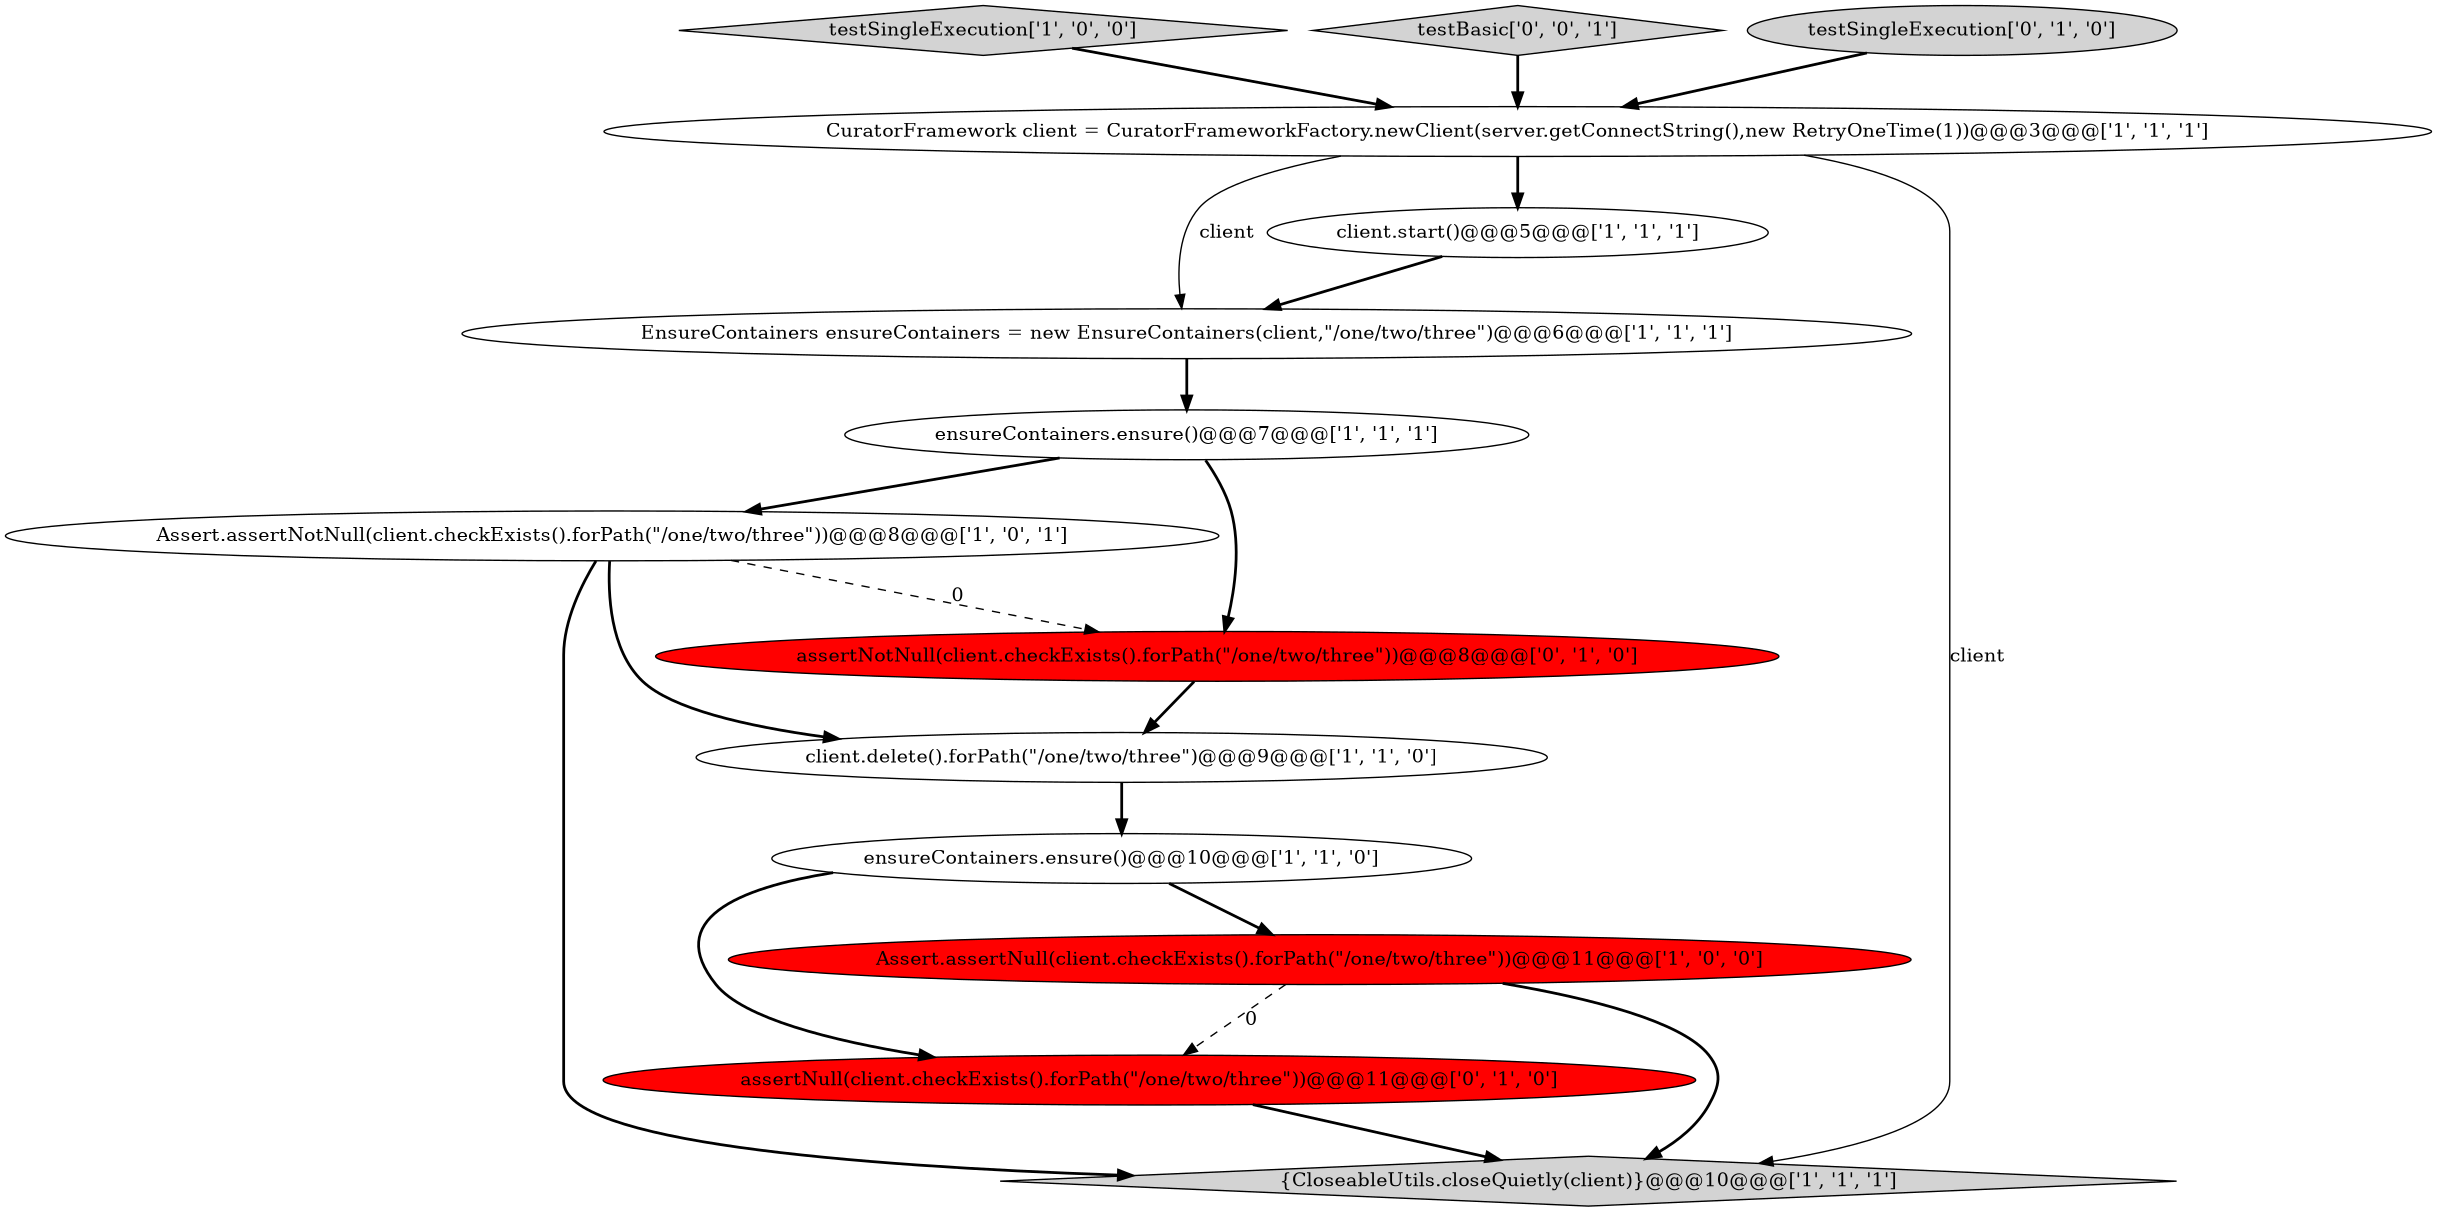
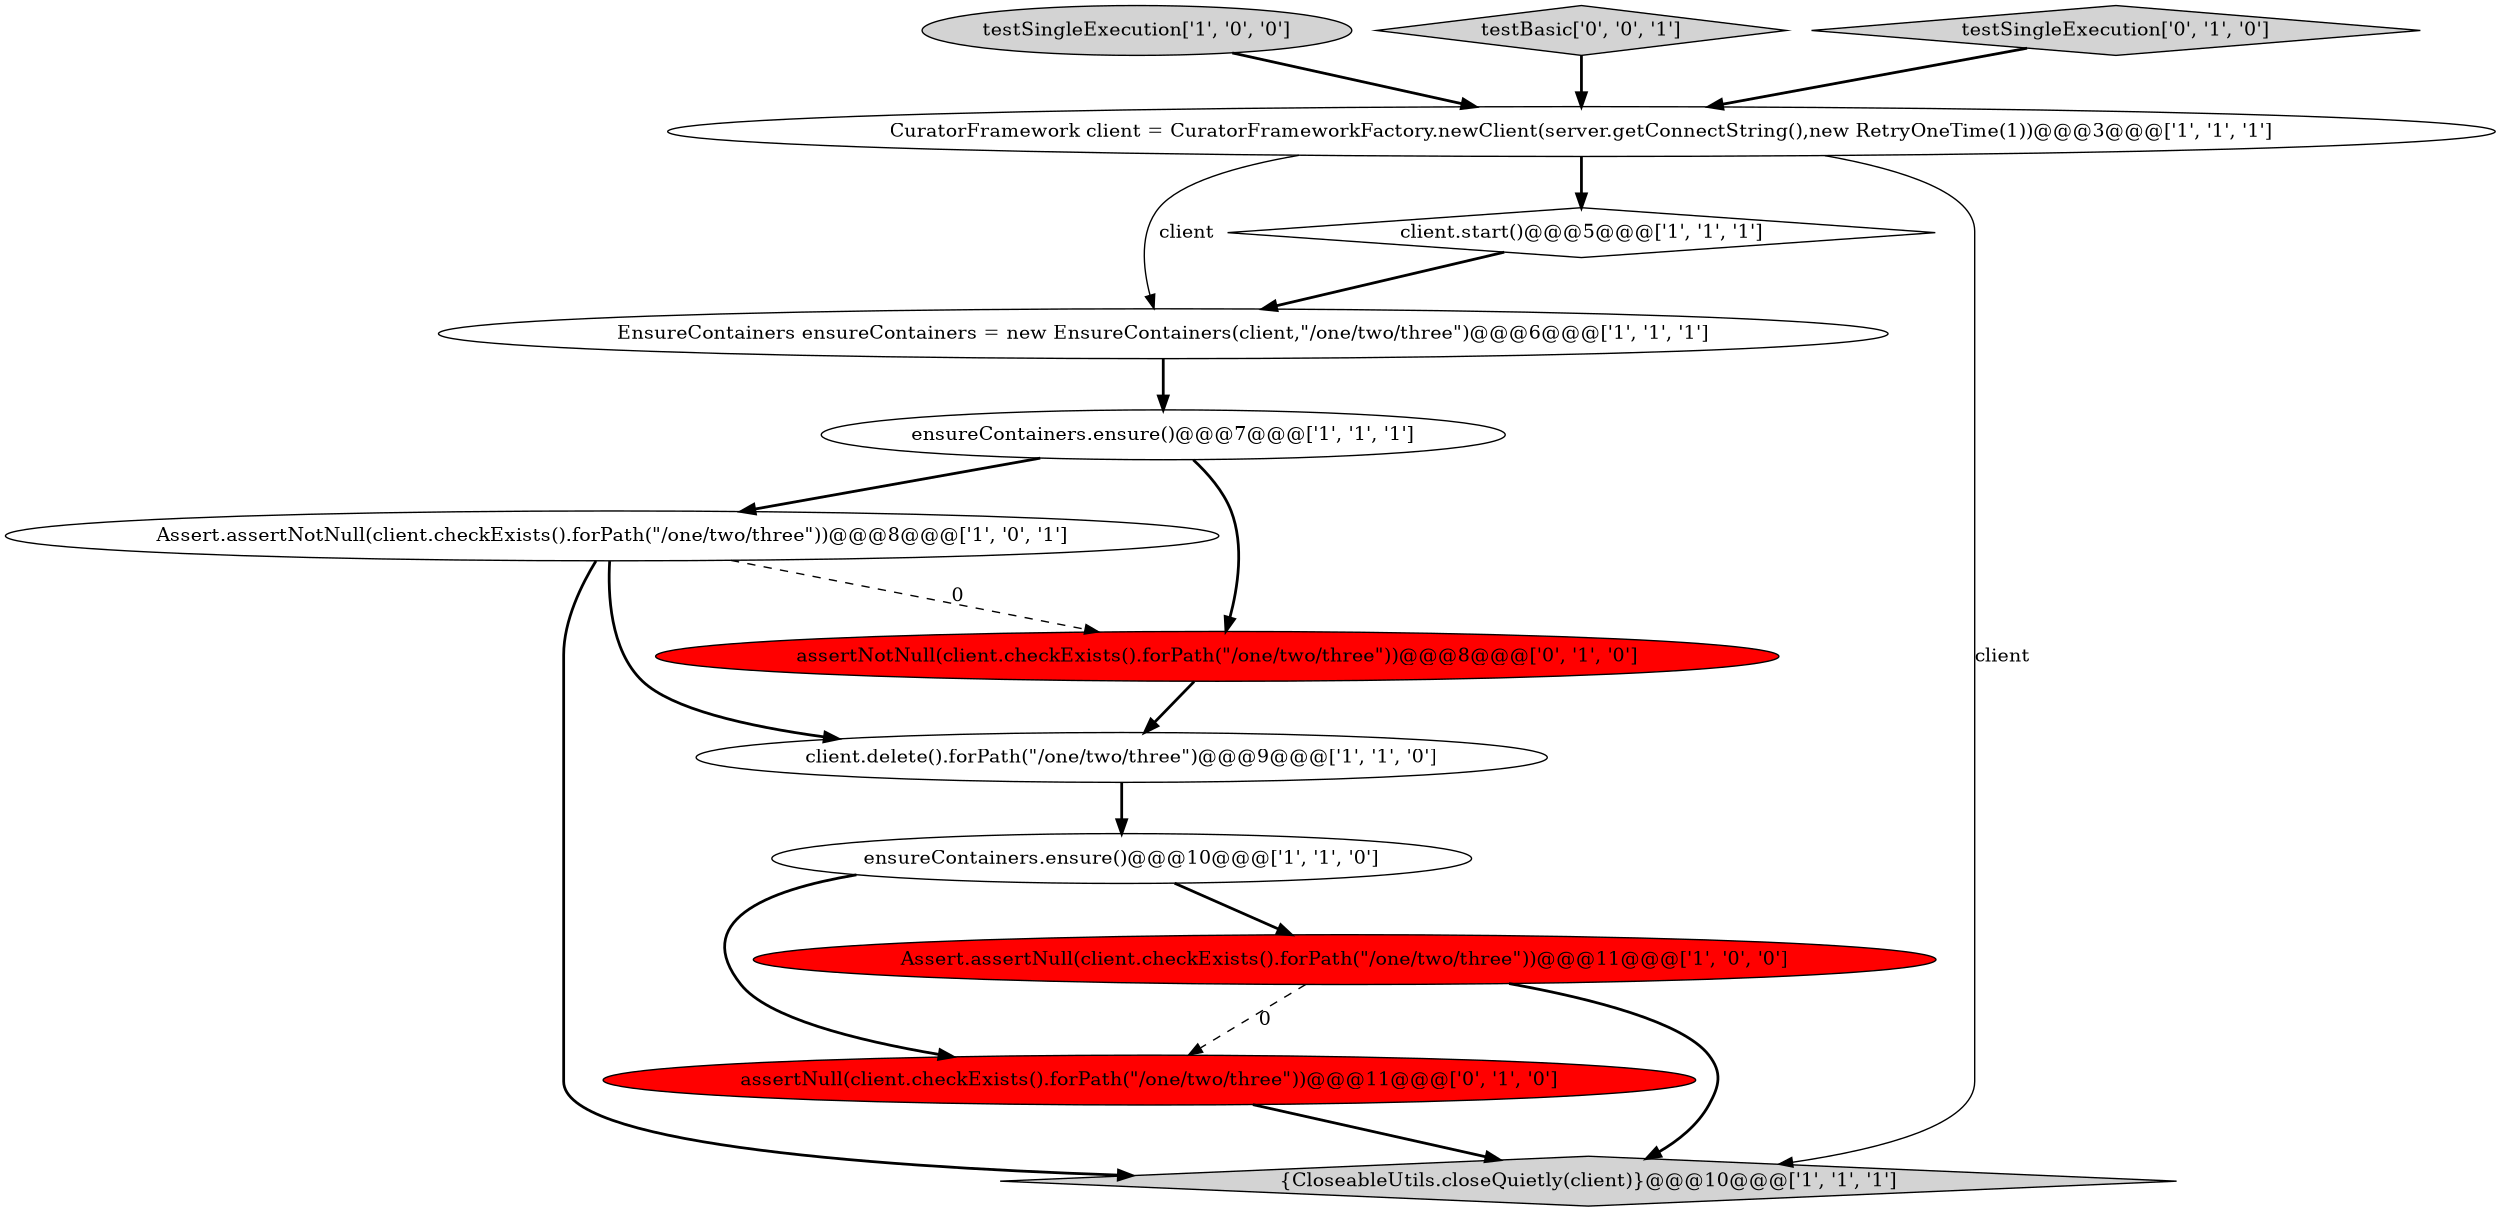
  digraph {
    node [fillcolor=white shape=ellipse style=filled]
    edge [style=bold]
-   n1 [fillcolor=lightgray label="testSingleExecution['1', '0', '0']" shape=diamond]
+   n1 [fillcolor=lightgray label="testSingleExecution['1', '0', '0']"]
    n2 [label="CuratorFramework client = CuratorFrameworkFactory.newClient(server.getConnectString(),new RetryOneTime(1))@@@3@@@['1', '1', '1']"]
    n3 [label="EnsureContainers ensureContainers = new EnsureContainers(client,\"/one/two/three\")@@@6@@@['1', '1', '1']"]
-   n4 [label="client.start()@@@5@@@['1', '1', '1']"]
+   n4 [label="client.start()@@@5@@@['1', '1', '1']" shape=diamond]
    n5 [fillcolor=lightgray label="{CloseableUtils.closeQuietly(client)}@@@10@@@['1', '1', '1']" shape=diamond]
    n6 [label="ensureContainers.ensure()@@@7@@@['1', '1', '1']"]
    n7 [fillcolor=red label="assertNotNull(client.checkExists().forPath(\"/one/two/three\"))@@@8@@@['0', '1', '0']"]
    n8 [label="Assert.assertNotNull(client.checkExists().forPath(\"/one/two/three\"))@@@8@@@['1', '0', '1']"]
    n9 [fillcolor=red label="assertNull(client.checkExists().forPath(\"/one/two/three\"))@@@11@@@['0', '1', '0']"]
    n10 [label="client.delete().forPath(\"/one/two/three\")@@@9@@@['1', '1', '0']"]
    n11 [label="ensureContainers.ensure()@@@10@@@['1', '1', '0']"]
    n12 [fillcolor=red label="Assert.assertNull(client.checkExists().forPath(\"/one/two/three\"))@@@11@@@['1', '0', '0']"]
    n13 [fillcolor=lightgray label="testBasic['0', '0', '1']" shape=diamond]
-   n14 [fillcolor=lightgray label="testSingleExecution['0', '1', '0']"]
+   n14 [fillcolor=lightgray label="testSingleExecution['0', '1', '0']" shape=diamond]
    n1 -> n2
    n2 -> n3 [label=client style=solid]
    n2 -> n4
    n2 -> n5 [label=client style=solid]
    n3 -> n6
    n4 -> n3
    n6 -> n7
    n6 -> n8
    n7 -> n10
    n8 -> n5
    n8 -> n7 [label=0 style=dashed]
    n8 -> n10
    n9 -> n5
    n10 -> n11
    n11 -> n9
    n11 -> n12
    n12 -> n5
    n12 -> n9 [label=0 style=dashed]
    n13 -> n2
    n14 -> n2
  }
